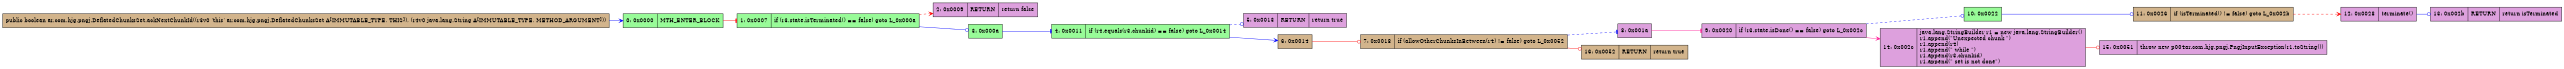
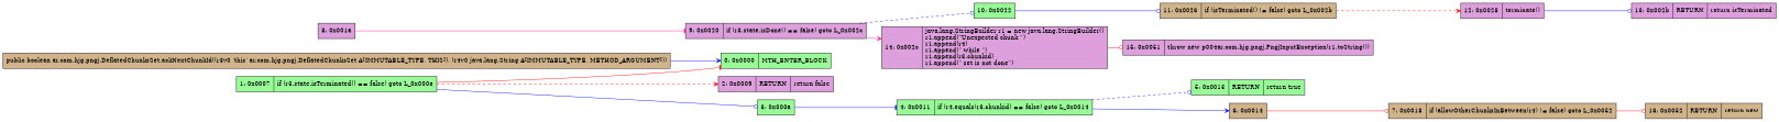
  digraph {
    rankdir=LR
    node [fillcolor=plum shape=record style=filled]
    edge [arrowhead=odot color=blue]
    n1 [fillcolor=palegreen label="{0\:\ 0x0000|MTH_ENTER_BLOCK\l}"]
    n2 [fillcolor=palegreen label="{1\:\ 0x0007|if (r3.state.isTerminated() == false) goto L_0x000a\l}"]
    n3 [label="{2\:\ 0x0009|RETURN\l|return false\l}"]
    n4 [fillcolor=palegreen label="{3\:\ 0x000a}"]
    n5 [fillcolor=palegreen label="{4\:\ 0x0011|if (r4.equals(r3.chunkid) == false) goto L_0x0014\l}"]
-   n6 [label="{5\:\ 0x0013|RETURN\l|return true\l}"]
+   n6 [fillcolor=palegreen label="{5\:\ 0x0013|RETURN\l|return true\l}"]
    n7 [fillcolor=tan label="{6\:\ 0x0014}"]
    n8 [fillcolor=tan label="{7\:\ 0x0018|if (allowOtherChunksInBetween(r4) != false) goto L_0x0052\l}"]
    n9 [label="{8\:\ 0x001a}"]
-   n10 [fillcolor=tan label="{16\:\ 0x0052|RETURN\l|return true\l}"]
+   n10 [fillcolor=tan label="{16\:\ 0x0052|RETURN\l|return new\l}"]
    n11 [label="{9\:\ 0x0020|if (r3.state.isDone() == false) goto L_0x002c\l}"]
    n12 [fillcolor=palegreen label="{10\:\ 0x0022}"]
    n13 [label="{14\:\ 0x002c|java.lang.StringBuilder r1 = new java.lang.StringBuilder()\lr1.append(\"Unexpected chunk \")\lr1.append(r4)\lr1.append(\" while \")\lr1.append(r3.chunkid)\lr1.append(\" set is not done\")\l}"]
    n14 [fillcolor=tan label="{11\:\ 0x0026|if (isTerminated() != false) goto L_0x002b\l}"]
    n15 [label="{15\:\ 0x0051|throw new p004ar.com.hjg.pngj.PngjInputException(r1.toString())\l}"]
    n16 [label="{12\:\ 0x0028|terminate()\l}"]
    n17 [label="{13\:\ 0x002b|RETURN\l|return isTerminated\l}"]
    n18 [fillcolor=tan label="{public boolean ar.com.hjg.pngj.DeflatedChunksSet.ackNextChunkId((r3v0 'this' ar.com.hjg.pngj.DeflatedChunksSet A[IMMUTABLE_TYPE, THIS]), (r4v0 java.lang.String A[IMMUTABLE_TYPE, METHOD_ARGUMENT])) }"]
-   n1 -> n2 [arrowhead=tee color=red]
+   n2 -> n1 [arrowhead=tee color=red]
    n2 -> n3 [arrowhead=vee color=red style=dashed]
    n2 -> n4
    n4 -> n5 [arrowhead=tee]
    n5 -> n6 [style=dashed]
    n5 -> n7 [arrowhead=vee]
    n7 -> n8 [color=red]
-   n8 -> n9 [arrowhead=tee style=dashed]
    n8 -> n10 [color=red]
    n9 -> n11 [arrowhead=tee color=deeppink]
    n11 -> n12 [style=dashed]
    n11 -> n13 [arrowhead=vee color=deeppink]
    n12 -> n14
    n13 -> n15 [color=red]
    n14 -> n16 [arrowhead=vee color=red style=dashed]
    n16 -> n17
    n18 -> n1 [arrowhead=vee]
  }
